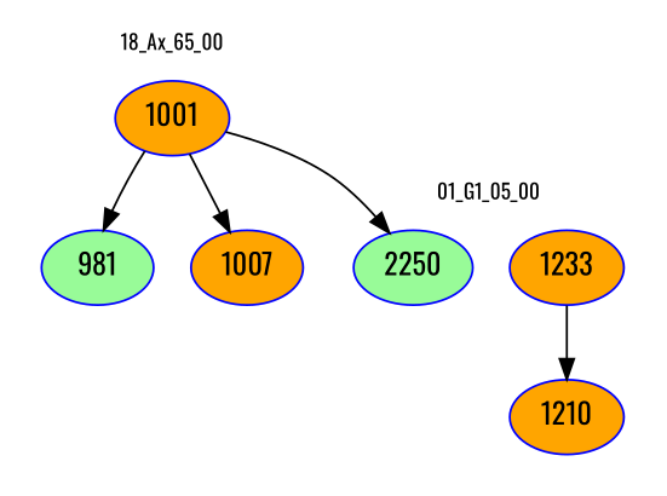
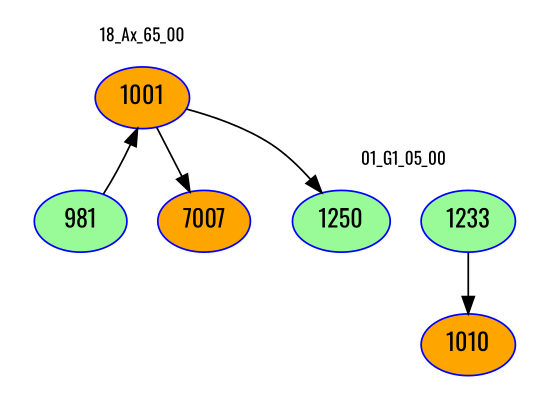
  digraph {
    fontname=Oswald
    node [color=blue fillcolor=orange fontname=Oswald style=filled]
    edge [color=black fontname=Oswald]
    n1 [label=1001]
    n2 [fillcolor=palegreen label=981]
-   n3 [label=1007]
-   n4 [label=1233]
-   n5 [label=1210]
-   n6 [fillcolor=palegreen label=2250]
+   n3 [label=7007]
+   n4 [fillcolor=palegreen label=1233]
+   n5 [label=1010]
+   n6 [fillcolor=palegreen label=1250]
    subgraph cluster_1 {
      color=white
      fontsize=10
      label="18_Ax_65_00"
      n1
      n2
      n3
    }
    subgraph cluster_2 {
      color=white
      fontsize=10
      label="01_G1_05_00"
      n4
      n5
      n6
    }
-   n1 -> n2
+   n2 -> n1
    n1 -> n3
    n1 -> n6
    n4 -> n5
  }
